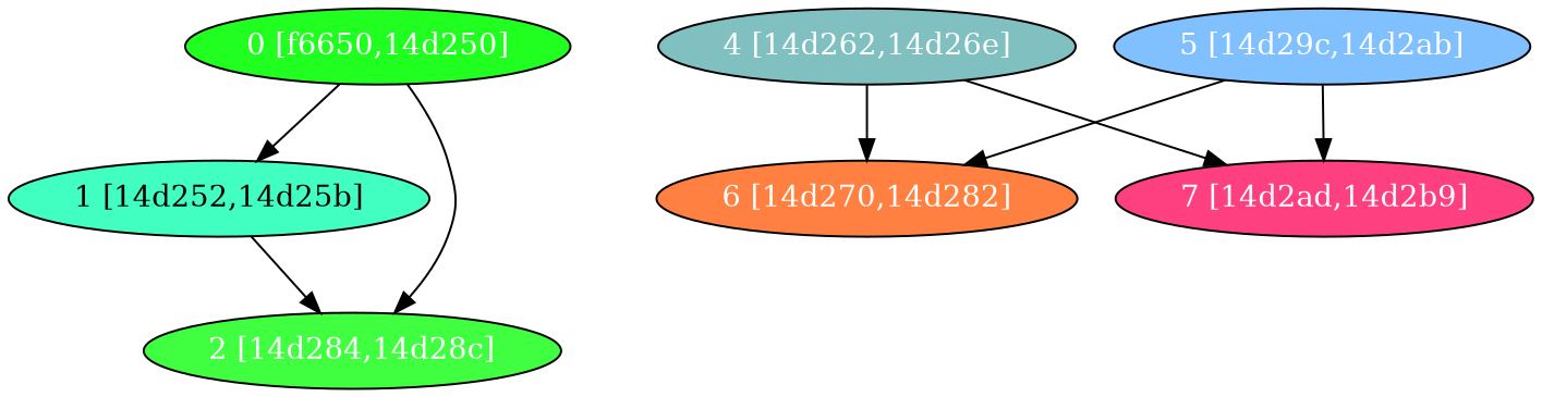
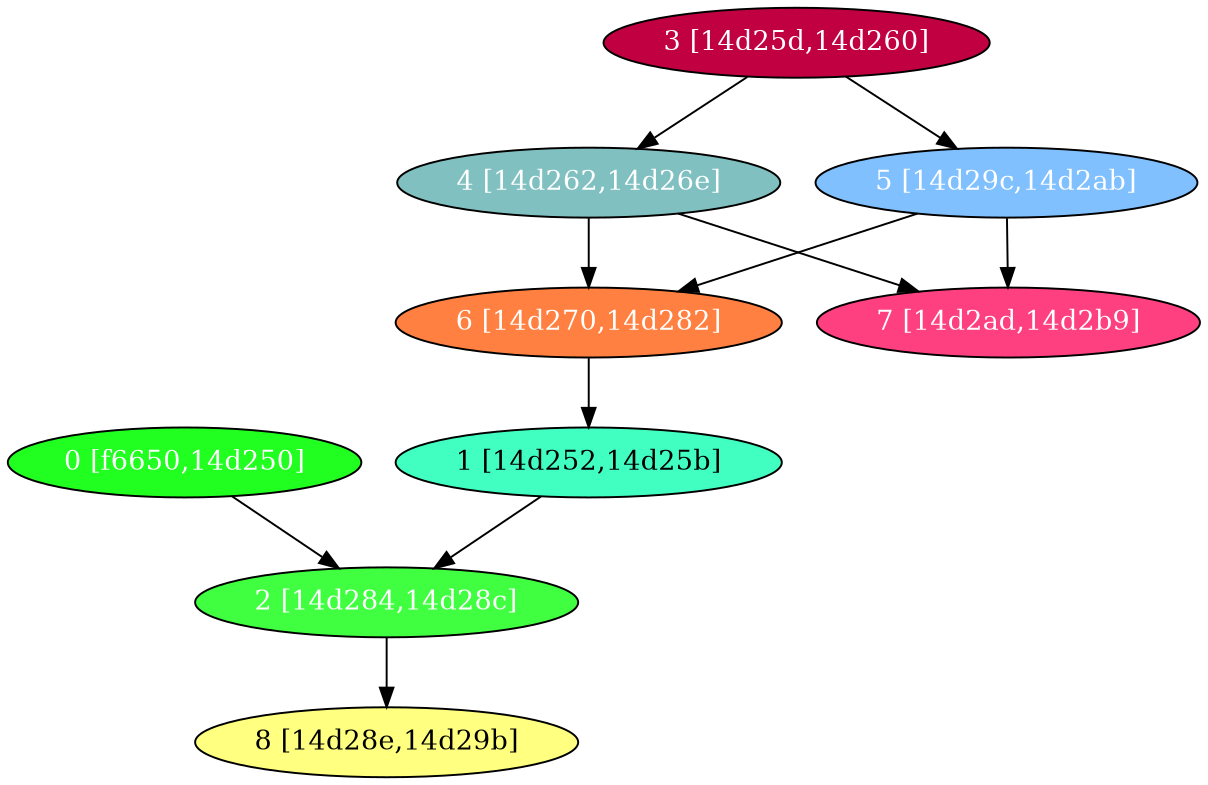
  digraph {
    node [fontcolor="#ffffff" shape=oval style=filled]
    n1 [fillcolor="#20FF20" label="0 [f6650,14d250]"]
    n2 [fillcolor="#40FFC0" fontcolor="#000000" label="1 [14d252,14d25b]"]
    n3 [fillcolor="#40FF40" label="2 [14d284,14d28c]"]
+   n4 [fillcolor="#FFFF80" fontcolor="#000000" label="8 [14d28e,14d29b]"]
+   n5 [fillcolor="#C00040" label="3 [14d25d,14d260]"]
    n6 [fillcolor="#80C0C0" label="4 [14d262,14d26e]"]
    n7 [fillcolor="#80C0FF" label="5 [14d29c,14d2ab]"]
    n8 [fillcolor="#FF8040" label="6 [14d270,14d282]"]
    n9 [fillcolor="#FF4080" label="7 [14d2ad,14d2b9]"]
-   n1 -> n2
+   n8 -> n2
    n1 -> n3
    n2 -> n3
+   n3 -> n4
+   n5 -> n6
+   n5 -> n7
    n6 -> n8
    n6 -> n9
    n7 -> n8
    n7 -> n9
  }
